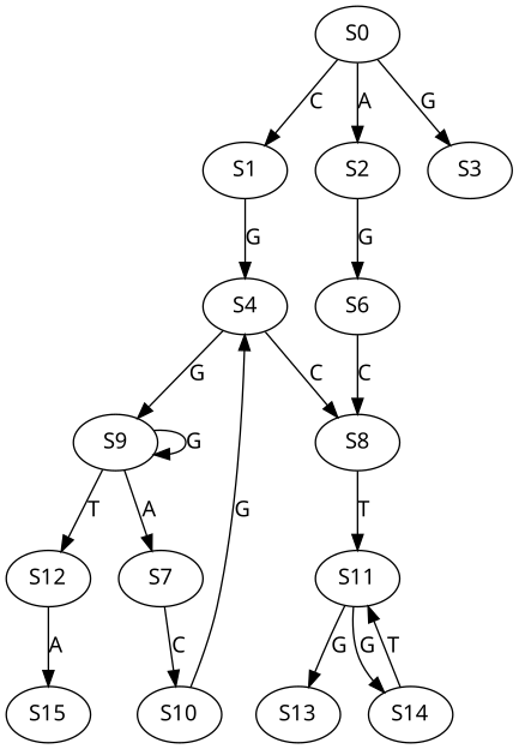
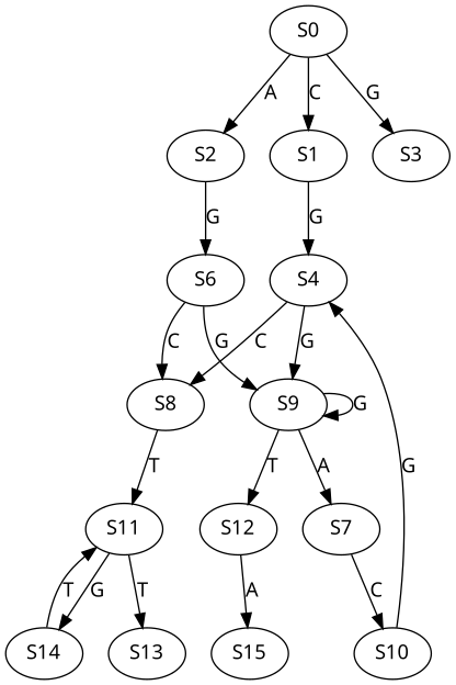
  strict digraph {
    fontname="Noto Sans"
    node [fontname="Noto Sans"]
    edge [fontname="Noto Sans"]
    S0
    S1
    S2
    S3
    S4
    S6
    S8
    S9
    S7
    S10
    S11
    S12
    S13
    S14
    S15
    S0 -> S1 [label=C]
    S0 -> S2 [label=A]
    S0 -> S3 [label=G]
    S1 -> S4 [label=G]
    S2 -> S6 [label=G]
    S4 -> S8 [label=C]
    S4 -> S9 [label=G]
    S6 -> S8 [label=C]
+   S6 -> S9 [label=G]
    S8 -> S11 [label=T]
    S9 -> S9 [label=G]
    S9 -> S7 [label=A]
    S9 -> S12 [label=T]
    S7 -> S10 [label=C]
    S10 -> S4 [label=G]
-   S11 -> S13 [label=G]
+   S11 -> S13 [label=T]
    S11 -> S14 [label=G]
    S12 -> S15 [label=A]
    S14 -> S11 [label=T]
  }
